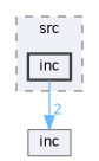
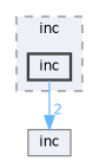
  digraph {
    compound=true
    fontname="DejaVu Sans"
    node [fillcolor="#edf0f7" fontname="DejaVu Sans" fontsize=10 shape=box]
    n1 [color=grey25 height=0.2 label=inc style="filled,bold" width=0.4]
    n2 [color=grey50 height=0.2 label=inc style=filled width=0.4]
    subgraph cluster_1 {
      bgcolor="#edf0f7"
      fontsize=10
-     label=src
+     label=inc
      pencolor=grey50
      style="filled,dashed"
      n1
    }
    n1 -> n2 [color=steelblue1 fontcolor=steelblue1 fontname="DejaVu Sans" fontsize=10 headlabel=2 labeldistance=1.5 labelfontname=Helvetica labelfontsize=10]
  }
